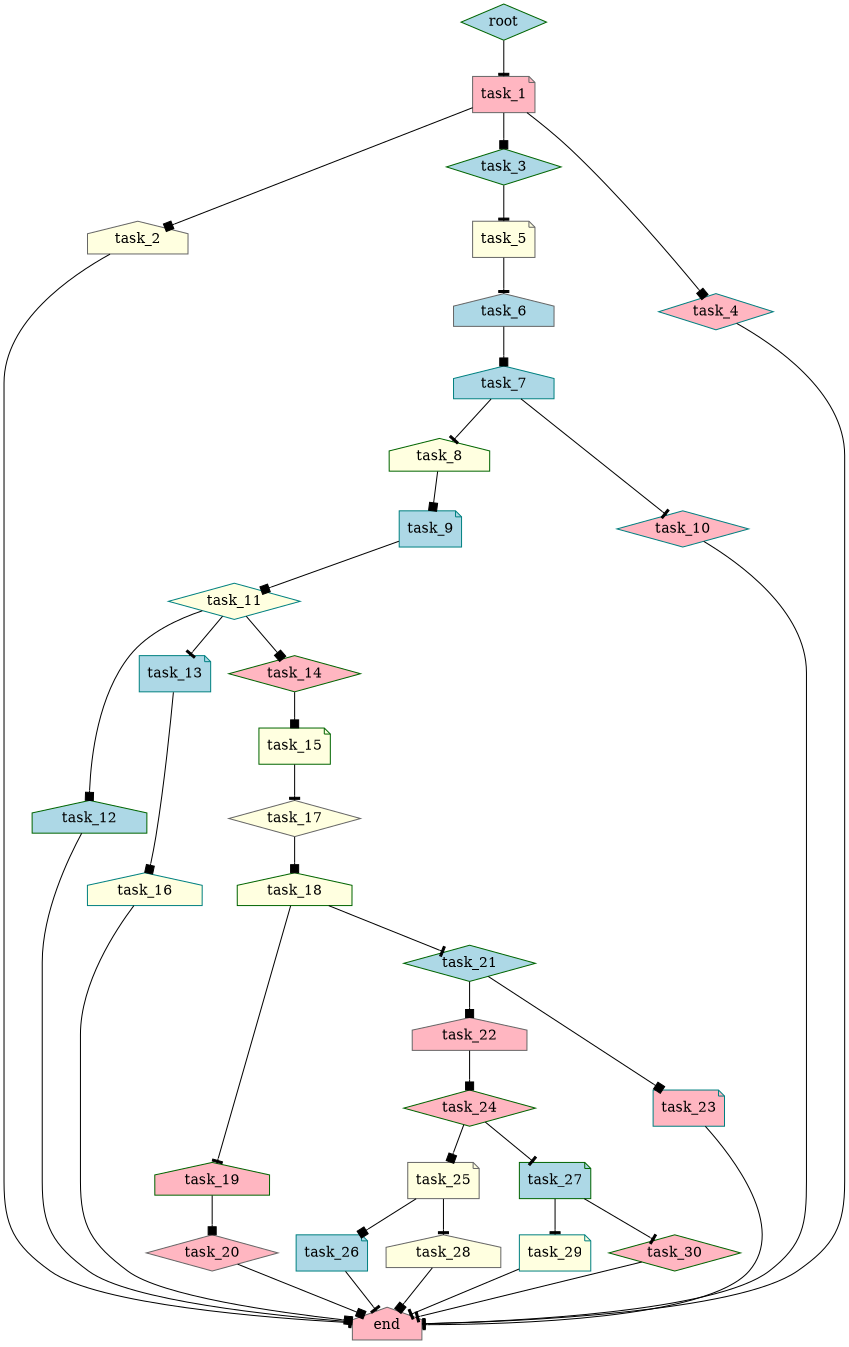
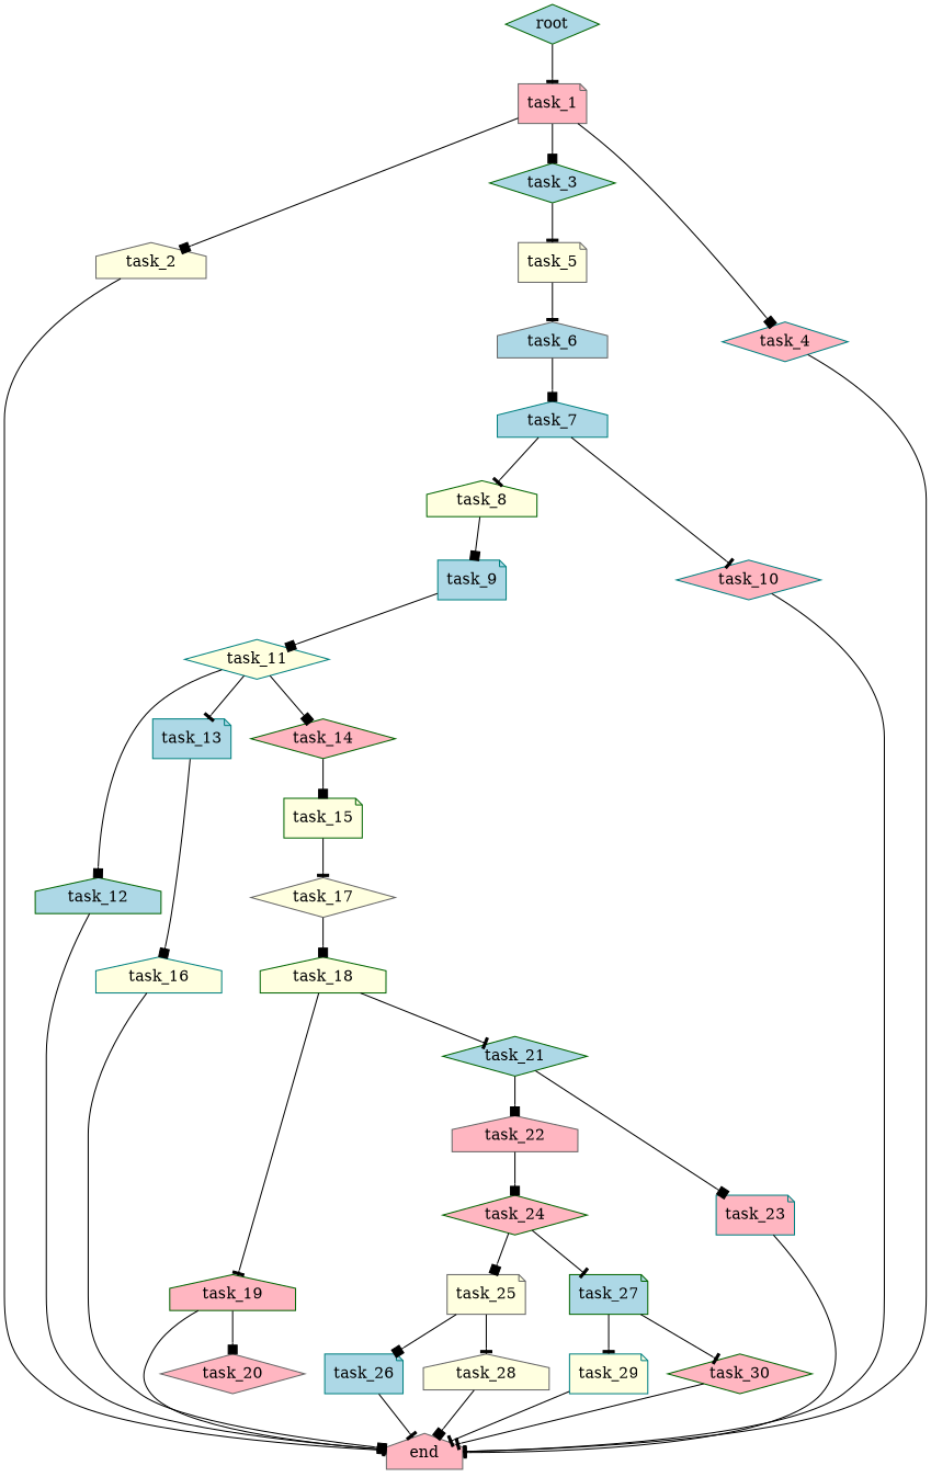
  digraph {
    node [color=darkgreen fillcolor=lightpink shape=diamond style=filled]
    edge [arrowhead=tee]
    root [fillcolor=lightblue]
    task_1 [color=gray40 shape=note]
    task_2 [color=gray40 fillcolor=lightyellow shape=house]
    task_3 [fillcolor=lightblue]
    task_4 [color=teal]
    end [color=gray40 shape=house]
    task_5 [color=gray40 fillcolor=lightyellow shape=note]
    task_6 [color=gray40 fillcolor=lightblue shape=house]
    task_7 [color=teal fillcolor=lightblue shape=house]
    task_8 [fillcolor=lightyellow shape=house]
    task_10 [color=teal]
    task_9 [color=teal fillcolor=lightblue shape=note]
    task_11 [color=teal fillcolor=lightyellow]
    task_12 [fillcolor=lightblue shape=house]
    task_13 [color=teal fillcolor=lightblue shape=note]
    task_14
    task_16 [color=teal fillcolor=lightyellow shape=house]
    task_15 [fillcolor=lightyellow shape=note]
    task_17 [color=gray40 fillcolor=lightyellow]
    task_18 [fillcolor=lightyellow shape=house]
    task_19 [shape=house]
    task_21 [fillcolor=lightblue]
    task_20 [color=gray40]
    task_22 [color=gray40 shape=house]
    task_23 [color=teal shape=note]
    task_24
    task_25 [color=gray40 fillcolor=lightyellow shape=note]
    task_27 [fillcolor=lightblue shape=note]
    task_26 [color=teal fillcolor=lightblue shape=note]
    task_28 [color=gray40 fillcolor=lightyellow shape=house]
    task_29 [color=teal fillcolor=lightyellow shape=note]
    task_30
    root -> task_1
    task_1 -> task_2 [arrowhead=box]
    task_1 -> task_3 [arrowhead=box]
    task_1 -> task_4 [arrowhead=box]
    task_2 -> end
    task_3 -> task_5
    task_4 -> end
    task_5 -> task_6
    task_6 -> task_7 [arrowhead=box]
    task_7 -> task_8
    task_7 -> task_10
    task_8 -> task_9 [arrowhead=box]
    task_10 -> end
    task_9 -> task_11 [arrowhead=box]
    task_11 -> task_12 [arrowhead=box]
    task_11 -> task_13
    task_11 -> task_14 [arrowhead=box]
    task_12 -> end
    task_13 -> task_16 [arrowhead=box]
    task_14 -> task_15 [arrowhead=box]
    task_16 -> end [arrowhead=box]
    task_15 -> task_17
    task_17 -> task_18 [arrowhead=box]
    task_18 -> task_19
    task_18 -> task_21
    task_19 -> task_20 [arrowhead=box]
    task_21 -> task_22 [arrowhead=box]
    task_21 -> task_23 [arrowhead=box]
-   task_20 -> end [arrowhead=box]
+   task_19 -> end [arrowhead=box]
    task_22 -> task_24 [arrowhead=box]
    task_23 -> end
    task_24 -> task_25 [arrowhead=box]
    task_24 -> task_27
    task_25 -> task_26 [arrowhead=box]
    task_25 -> task_28
    task_27 -> task_29
    task_27 -> task_30
    task_26 -> end
    task_28 -> end [arrowhead=box]
    task_29 -> end
    task_30 -> end
  }
